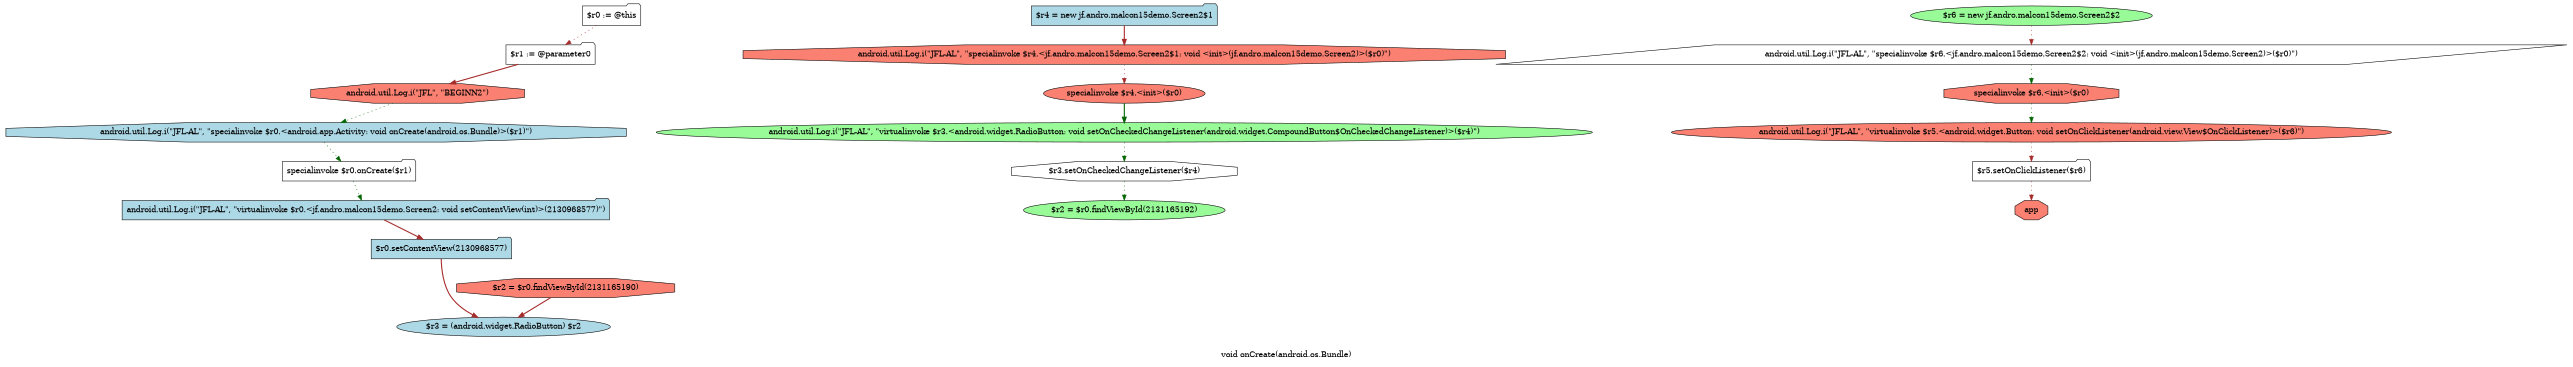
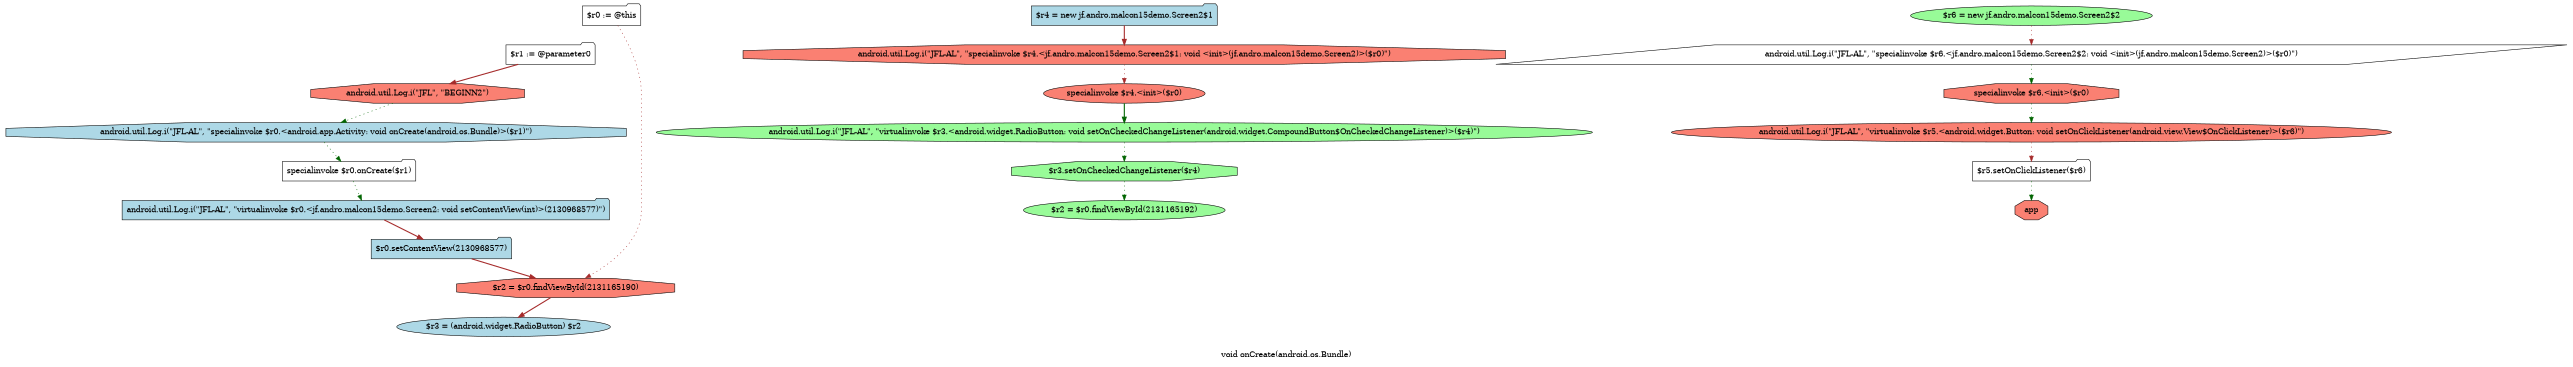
  digraph {
    label="void onCreate(android.os.Bundle)"
    node [fillcolor=salmon method=5324 shape=folder style=filled invoke_real="<android.util.Log: int i(java.lang.String,java.lang.String)>" invoke_target="<android.util.Log: int i(java.lang.String,java.lang.String)>"]
    edge [color=brown style=dotted]
    n1 [fillcolor=white label="$r0 := @this" invoke_real="" invoke_target=""]
    n2 [fillcolor=white label="$r1 := @parameter0" invoke_real="" invoke_target=""]
    n3 [label="android.util.Log.i(\"JFL\", \"BEGINN2\")" shape=octagon]
    n4 [fillcolor=lightblue label="android.util.Log.i(\"JFL-AL\", \"specialinvoke $r0.<android.app.Activity: void onCreate(android.os.Bundle)>($r1)\")" shape=octagon]
    n5 [fillcolor=white invoke_real="<android.app.Activity: void onCreate(android.os.Bundle)>" invoke_target="<android.app.Activity: void onCreate(android.os.Bundle)>" label="specialinvoke $r0.onCreate($r1)"]
    n6 [fillcolor=lightblue label="android.util.Log.i(\"JFL-AL\", \"virtualinvoke $r0.<jf.andro.malcon15demo.Screen2: void setContentView(int)>(2130968577)\")"]
    n7 [fillcolor=lightblue invoke_real="<jf.andro.malcon15demo.Screen2: void setContentView(int)>" invoke_target="<jf.andro.malcon15demo.Screen2: void setContentView(int)>" label="$r0.setContentView(2130968577)"]
    n8 [invoke_real="<jf.andro.malcon15demo.Screen2: android.view.View findViewById(int)>" invoke_target="<jf.andro.malcon15demo.Screen2: android.view.View findViewById(int)>" label="$r2 = $r0.findViewById(2131165190)" shape=octagon]
    n9 [fillcolor=lightblue label="$r3 = (android.widget.RadioButton) $r2" shape=ellipse invoke_real="" invoke_target=""]
    n10 [fillcolor=lightblue label="$r4 = new jf.andro.malcon15demo.Screen2$1" invoke_real="" invoke_target=""]
    n11 [label="android.util.Log.i(\"JFL-AL\", \"specialinvoke $r4.<jf.andro.malcon15demo.Screen2$1: void <init>(jf.andro.malcon15demo.Screen2)>($r0)\")" shape=octagon]
    n12 [invoke_real="<jf.andro.malcon15demo.Screen2$1: void <init>(jf.andro.malcon15demo.Screen2)>" invoke_target="<jf.andro.malcon15demo.Screen2$1: void <init>(jf.andro.malcon15demo.Screen2)>" label="specialinvoke $r4.<init>($r0)" shape=ellipse]
    n13 [fillcolor=palegreen label="android.util.Log.i(\"JFL-AL\", \"virtualinvoke $r3.<android.widget.RadioButton: void setOnCheckedChangeListener(android.widget.CompoundButton$OnCheckedChangeListener)>($r4)\")" shape=ellipse]
-   n14 [fillcolor=white invoke_real="<android.widget.RadioButton: void setOnCheckedChangeListener(jf.andro.malcon15demo.Screen2$1)>" invoke_target="<android.widget.RadioButton: void setOnCheckedChangeListener(android.widget.CompoundButton$OnCheckedChangeListener)>" label="$r3.setOnCheckedChangeListener($r4)" shape=octagon]
+   n14 [fillcolor=palegreen invoke_real="<android.widget.RadioButton: void setOnCheckedChangeListener(jf.andro.malcon15demo.Screen2$1)>" invoke_target="<android.widget.RadioButton: void setOnCheckedChangeListener(android.widget.CompoundButton$OnCheckedChangeListener)>" label="$r3.setOnCheckedChangeListener($r4)" shape=octagon]
    n15 [fillcolor=palegreen invoke_real="<jf.andro.malcon15demo.Screen2: android.view.View findViewById(int)>" invoke_target="<jf.andro.malcon15demo.Screen2: android.view.View findViewById(int)>" label="$r2 = $r0.findViewById(2131165192)" shape=ellipse]
    n16 [fillcolor=palegreen label="$r6 = new jf.andro.malcon15demo.Screen2$2" shape=ellipse invoke_real="" invoke_target=""]
    n17 [fillcolor=white label="android.util.Log.i(\"JFL-AL\", \"specialinvoke $r6.<jf.andro.malcon15demo.Screen2$2: void <init>(jf.andro.malcon15demo.Screen2)>($r0)\")" shape=parallelogram]
    n18 [invoke_real="<jf.andro.malcon15demo.Screen2$2: void <init>(jf.andro.malcon15demo.Screen2)>" invoke_target="<jf.andro.malcon15demo.Screen2$2: void <init>(jf.andro.malcon15demo.Screen2)>" label="specialinvoke $r6.<init>($r0)" shape=octagon]
    n19 [label="android.util.Log.i(\"JFL-AL\", \"virtualinvoke $r5.<android.widget.Button: void setOnClickListener(android.view.View$OnClickListener)>($r6)\")" shape=ellipse]
    n20 [fillcolor=white invoke_real="<android.widget.Button: void setOnClickListener(jf.andro.malcon15demo.Screen2$2)>" invoke_target="<android.widget.Button: void setOnClickListener(android.view.View$OnClickListener)>" label="$r5.setOnClickListener($r6)"]
    n21 [label=app shape=octagon invoke_real="" invoke_target=""]
-   n1 -> n2
+   n1 -> n8
    n2 -> n3 [style=bold]
    n3 -> n4 [color=darkgreen]
    n4 -> n5 [color=darkgreen]
    n5 -> n6 [color=darkgreen]
    n6 -> n7 [style=bold]
-   n7 -> n9 [style=bold]
+   n7 -> n8 [style=bold]
    n8 -> n9 [style=bold]
    n10 -> n11 [style=bold]
    n11 -> n12
    n12 -> n13 [color=darkgreen style=bold]
    n13 -> n14 [color=darkgreen]
    n14 -> n15 [color=darkgreen]
    n16 -> n17
    n17 -> n18 [color=darkgreen]
    n18 -> n19 [color=darkgreen]
    n19 -> n20
-   n20 -> n21
+   n20 -> n21 [color=darkgreen]
  }
